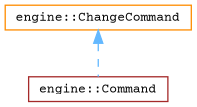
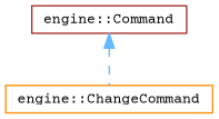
  digraph {
    fontname="Courier Prime"
    node [fillcolor=white fontname="Courier Prime" fontsize=10 shape=box style=filled]
    n1 [color=darkorange fontcolor=black height=0.2 label="engine::ChangeCommand" width=0.4]
    n2 [color=brown height=0.2 label="engine::Command" width=0.4]
-   n1 -> n2 [color=steelblue1 dir=back fontname="Courier Prime" fontsize=10 labelfontname=Helvetica labelfontsize=10 style=dashed]
+   n2 -> n1 [color=steelblue1 dir=back fontname="Courier Prime" fontsize=10 labelfontname=Helvetica labelfontsize=10 style=dashed]
  }
